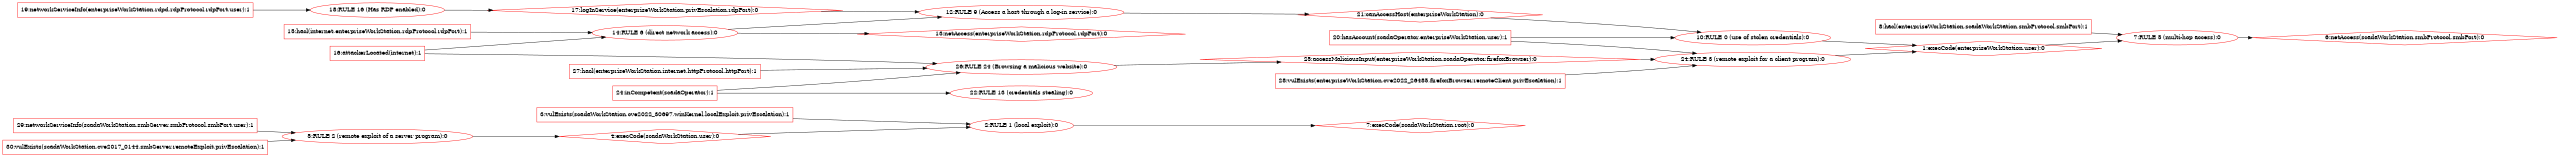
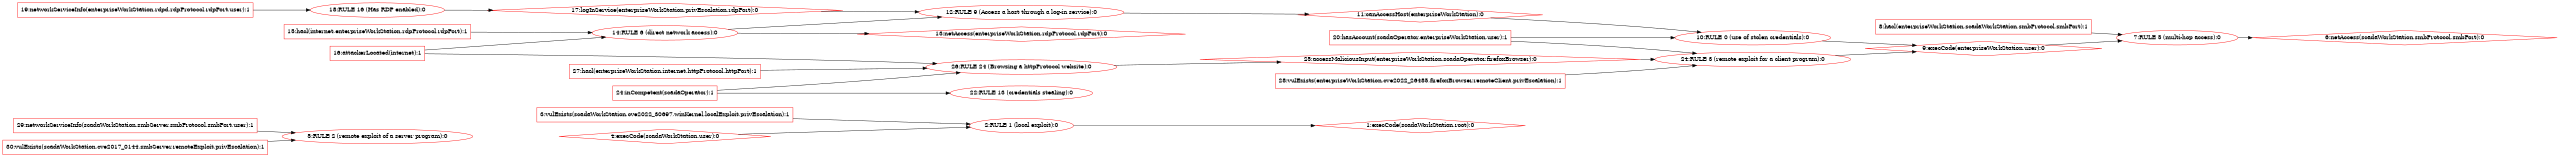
  strict digraph {
    rankdir=LR
    node [color=red shape=box]
-   n1 [label="7:execCode(scadaWorkStation,root):0" shape=diamond]
+   n1 [label="1:execCode(scadaWorkStation,root):0" shape=diamond]
    n2 [label="2:RULE 1 (local exploit):0" shape=ellipse]
    n3 [label="3:vulExists(scadaWorkStation,cve2022_30697,winKernel,localExploit,privEscalation):1"]
    n4 [label="4:execCode(scadaWorkStation,user):0" shape=diamond]
    n5 [label="5:RULE 2 (remote exploit of a server program):0" shape=ellipse]
    n6 [label="6:netAccess(scadaWorkStation,smbProtocol,smbPort):0" shape=diamond]
    n7 [label="7:RULE 5 (multi-hop access):0" shape=ellipse]
    n8 [label="8:hacl(enterpriseWorkStation,scadaWorkStation,smbProtocol,smbPort):1"]
-   n9 [label="1:execCode(enterpriseWorkStation,user):0" shape=diamond]
+   n9 [label="9:execCode(enterpriseWorkStation,user):0" shape=diamond]
    n10 [label="10:RULE 0 (use of stolen credentials):0" shape=ellipse]
-   n11 [label="21:canAccessHost(enterpriseWorkStation):0" shape=diamond]
+   n11 [label="11:canAccessHost(enterpriseWorkStation):0" shape=diamond]
    n12 [label="12:RULE 9 (Access a host through a log-in service):0" shape=ellipse]
    n13 [label="13:netAccess(enterpriseWorkStation,rdpProtocol,rdpPort):0" shape=diamond]
    n14 [label="14:RULE 6 (direct network access):0" shape=ellipse]
    n15 [label="15:hacl(internet,enterpriseWorkStation,rdpProtocol,rdpPort):1"]
    n16 [label="16:attackerLocated(internet):1"]
-   n17 [label="26:RULE 24 (Browsing a malicious website):0" shape=ellipse]
+   n17 [label="26:RULE 24 (Browsing a httpProtocol website):0" shape=ellipse]
    n18 [label="25:accessMaliciousInput(enterpriseWorkStation,scadaOperator,firefoxBrowser):0" shape=diamond]
    n19 [label="17:logInService(enterpriseWorkStation,privEscalation,rdpPort):0" shape=diamond]
    n20 [label="18:RULE 16 (Has RDP enabled):0" shape=ellipse]
    n21 [label="19:networkServiceInfo(enterpriseWorkStation,rdpd,rdpProtocol,rdpPort,user):1"]
    n22 [label="20:hasAccount(scadaOperator,enterpriseWorkStation,user):1"]
    n23 [label="24:RULE 3 (remote exploit for a client program):0" shape=ellipse]
    n24 [label="22:RULE 13 (credentials stealing):0" shape=ellipse]
    n25 [label="24:inCompetent(scadaOperator):1"]
    n26 [label="27:hacl(enterpriseWorkStation,internet,httpProtocol,httpPort):1"]
    n27 [label="28:vulExists(enterpriseWorkStation,cve2022_26485,firefoxBrowser,remoteClient,privEscalation):1"]
    n28 [label="29:networkServiceInfo(scadaWorkStation,smbServer,smbProtocol,smbPort,user):1"]
    n29 [label="30:vulExists(scadaWorkStation,cve2017_0144,smbServer,remoteExploit,privEscalation):1"]
    n2 -> n1
    n3 -> n2
    n4 -> n2
-   n5 -> n4
    n7 -> n6
    n8 -> n7
    n9 -> n7
    n10 -> n9
    n11 -> n10
    n12 -> n11
    n14 -> n12
    n14 -> n13
    n15 -> n14
    n16 -> n14
    n16 -> n17
    n17 -> n18
    n18 -> n23
    n19 -> n12
    n20 -> n19
    n21 -> n20
    n22 -> n10
    n22 -> n23
    n23 -> n9
    n25 -> n17
    n25 -> n24
    n26 -> n17
    n27 -> n23
    n28 -> n5
    n29 -> n5
  }
